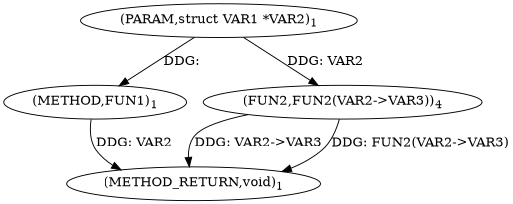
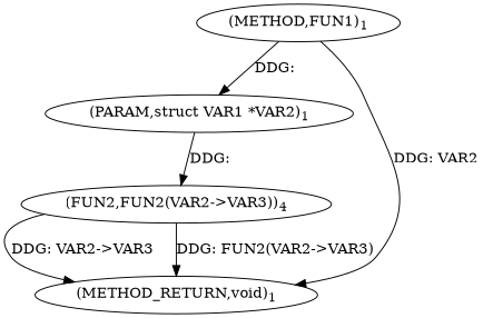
  digraph {
    n1 [label=<(METHOD,FUN1)<SUB>1</SUB>>]
    n2 [label=<(PARAM,struct VAR1 *VAR2)<SUB>1</SUB>>]
    n3 [label=<(METHOD_RETURN,void)<SUB>1</SUB>>]
    n4 [label=<(FUN2,FUN2(VAR2-&gt;VAR3))<SUB>4</SUB>>]
-   n2 -> n1 [label="DDG: "]
+   n1 -> n2 [label="DDG: "]
    n1 -> n3 [label="DDG: VAR2"]
-   n2 -> n4 [label="DDG: VAR2"]
+   n2 -> n4 [label="DDG: "]
    n4 -> n3 [label="DDG: VAR2-&gt;VAR3"]
    n4 -> n3 [label="DDG: FUN2(VAR2-&gt;VAR3)"]
  }
